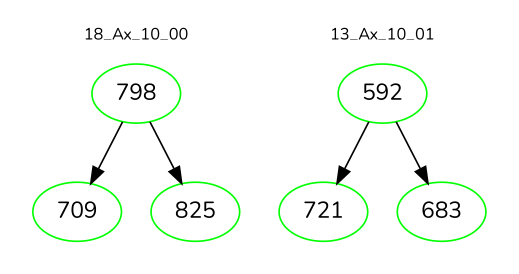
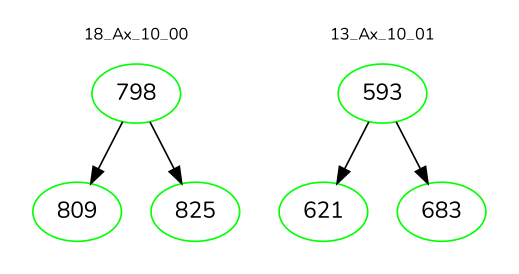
  digraph {
    fontname=Nunito
    node [color=green fontname=Nunito]
    edge [color=black fontname=Nunito]
    n1 [label=798]
-   n2 [label=709]
+   n2 [label=809]
    n3 [label=825]
-   n4 [label=592]
-   n5 [label=721]
+   n4 [label=593]
+   n5 [label=621]
    n6 [label=683]
    subgraph cluster_1 {
      color=white
      fontsize=10
      label="18_Ax_10_00"
      n1
      n2
      n3
    }
    subgraph cluster_2 {
      color=white
      fontsize=10
      label="13_Ax_10_01"
      n4
      n5
      n6
    }
    n1 -> n2
    n1 -> n3
    n4 -> n5
    n4 -> n6
  }
